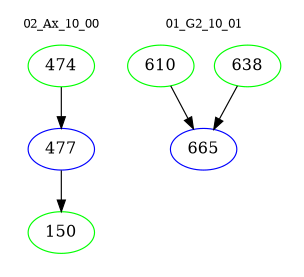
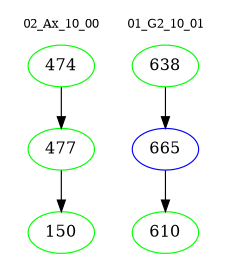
  digraph {
    fontname="DejaVu Serif"
    node [color=green fontname="DejaVu Serif"]
    edge [color=black fontname="DejaVu Serif"]
    n1 [label=474]
-   n2 [color=blue label=477]
+   n2 [label=477]
    n3 [label=150]
    n4 [label=638]
    n5 [color=blue label=665]
    n6 [label=610]
    subgraph cluster_1 {
      color=white
      fontsize=10
      label="02_Ax_10_00"
      n1
      n2
      n3
    }
    subgraph cluster_2 {
      color=white
      fontsize=10
      label="01_G2_10_01"
      n4
      n5
      n6
    }
    n1 -> n2
    n2 -> n3
    n4 -> n5
-   n6 -> n5
+   n5 -> n6
  }
